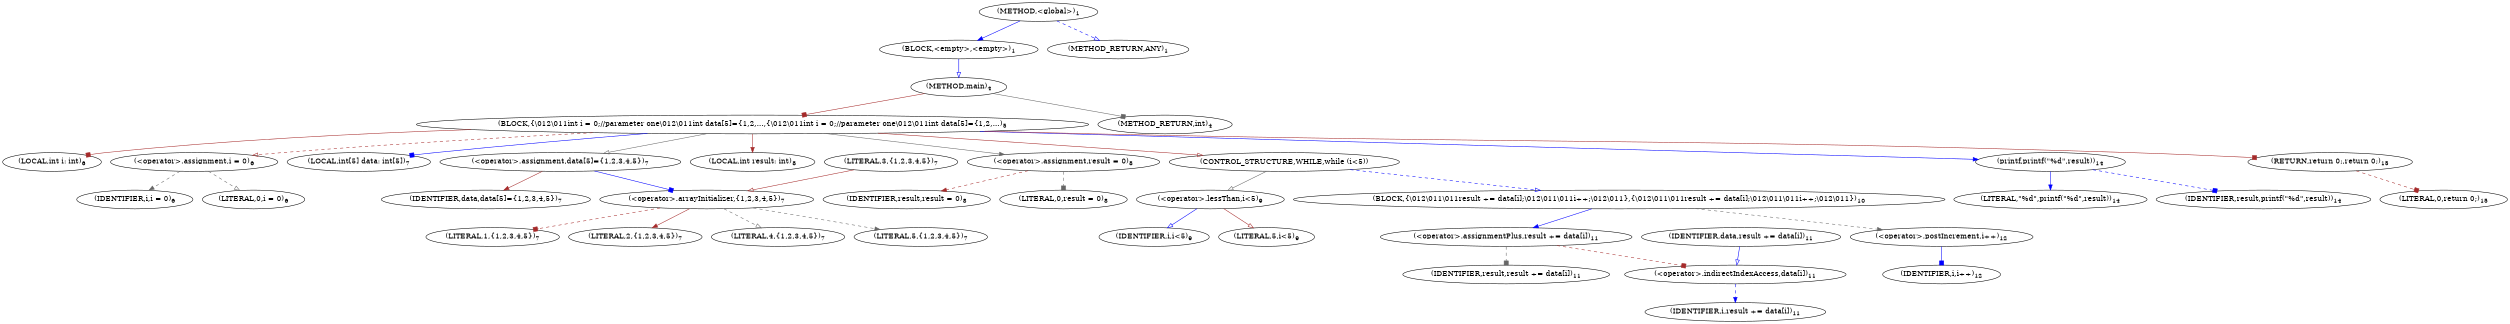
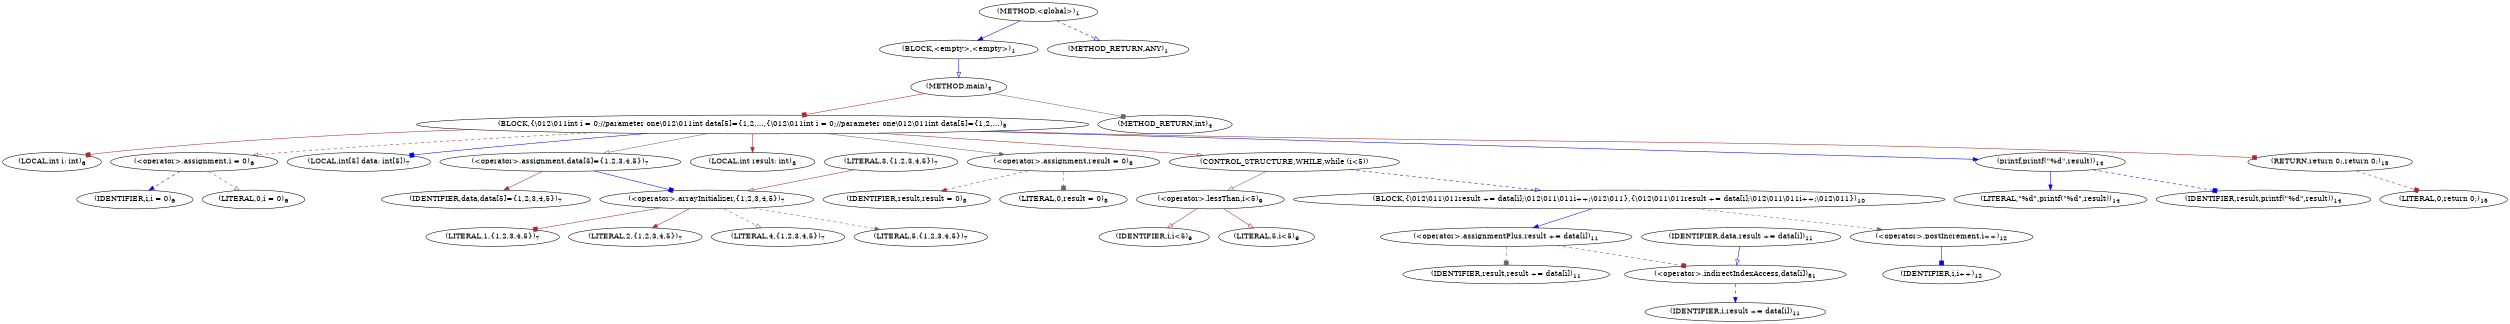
  digraph {
    edge [arrowhead=normal color=brown style=solid]
    n1 [label=<(METHOD,&lt;global&gt;)<SUB>1</SUB>>]
    n2 [label=<(BLOCK,&lt;empty&gt;,&lt;empty&gt;)<SUB>1</SUB>>]
    n3 [label=<(METHOD_RETURN,ANY)<SUB>1</SUB>>]
    n4 [label=<(METHOD,main)<SUB>4</SUB>>]
    n5 [label=<(BLOCK,{\012\011int i = 0;//parameter one\012\011int data[5]={1,2,...,{\012\011int i = 0;//parameter one\012\011int data[5]={1,2,...)<SUB>5</SUB>>]
    n6 [label=<(METHOD_RETURN,int)<SUB>4</SUB>>]
    n7 [label=<(LOCAL,int i: int)<SUB>6</SUB>>]
    n8 [label=<(&lt;operator&gt;.assignment,i = 0)<SUB>6</SUB>>]
    n9 [label=<(LOCAL,int[5] data: int[5])<SUB>7</SUB>>]
    n10 [label=<(&lt;operator&gt;.assignment,data[5]={1,2,3,4,5})<SUB>7</SUB>>]
    n11 [label=<(LOCAL,int result: int)<SUB>8</SUB>>]
    n12 [label=<(&lt;operator&gt;.assignment,result = 0)<SUB>8</SUB>>]
    n13 [label=<(CONTROL_STRUCTURE,WHILE,while (i&lt;5))>]
    n14 [label=<(printf,printf(&quot;%d&quot;,result))<SUB>14</SUB>>]
    n15 [label=<(RETURN,return 0;,return 0;)<SUB>15</SUB>>]
    n16 [label=<(IDENTIFIER,i,i = 0)<SUB>6</SUB>>]
    n17 [label=<(LITERAL,0,i = 0)<SUB>6</SUB>>]
    n18 [label=<(IDENTIFIER,data,data[5]={1,2,3,4,5})<SUB>7</SUB>>]
    n19 [label=<(&lt;operator&gt;.arrayInitializer,{1,2,3,4,5})<SUB>7</SUB>>]
    n20 [label=<(IDENTIFIER,result,result = 0)<SUB>8</SUB>>]
    n21 [label=<(LITERAL,0,result = 0)<SUB>8</SUB>>]
    n22 [label=<(&lt;operator&gt;.lessThan,i&lt;5)<SUB>9</SUB>>]
    n23 [label=<(BLOCK,{\012\011\011result += data[i];\012\011\011i++;\012\011},{\012\011\011result += data[i];\012\011\011i++;\012\011})<SUB>10</SUB>>]
    n24 [label=<(LITERAL,&quot;%d&quot;,printf(&quot;%d&quot;,result))<SUB>14</SUB>>]
    n25 [label=<(IDENTIFIER,result,printf(&quot;%d&quot;,result))<SUB>14</SUB>>]
    n26 [label=<(LITERAL,0,return 0;)<SUB>15</SUB>>]
    n27 [label=<(LITERAL,1,{1,2,3,4,5})<SUB>7</SUB>>]
    n28 [label=<(LITERAL,2,{1,2,3,4,5})<SUB>7</SUB>>]
    n29 [label=<(LITERAL,4,{1,2,3,4,5})<SUB>7</SUB>>]
    n30 [label=<(LITERAL,5,{1,2,3,4,5})<SUB>7</SUB>>]
    n31 [label=<(LITERAL,3,{1,2,3,4,5})<SUB>7</SUB>>]
    n32 [label=<(IDENTIFIER,i,i&lt;5)<SUB>9</SUB>>]
    n33 [label=<(LITERAL,5,i&lt;5)<SUB>9</SUB>>]
    n34 [label=<(&lt;operator&gt;.assignmentPlus,result += data[i])<SUB>11</SUB>>]
    n35 [label=<(&lt;operator&gt;.postIncrement,i++)<SUB>12</SUB>>]
    n36 [label=<(IDENTIFIER,result,result += data[i])<SUB>11</SUB>>]
-   n37 [label=<(&lt;operator&gt;.indirectIndexAccess,data[i])<SUB>11</SUB>>]
+   n37 [label=<(&lt;operator&gt;.indirectIndexAccess,data[i])<SUB>81</SUB>>]
    n38 [label=<(IDENTIFIER,i,i++)<SUB>12</SUB>>]
    n39 [label=<(IDENTIFIER,i,result += data[i])<SUB>11</SUB>>]
    n40 [label=<(IDENTIFIER,data,result += data[i])<SUB>11</SUB>>]
    n1 -> n2 [color=blue]
    n1 -> n3 [arrowhead=onormal color=blue style=dashed]
    n2 -> n4 [arrowhead=onormal color=blue]
    n4 -> n5 [arrowhead=box]
    n4 -> n6 [arrowhead=box color=gray40]
    n5 -> n7 [arrowhead=box]
    n5 -> n8 [arrowhead=onormal style=dashed]
    n5 -> n9 [arrowhead=box color=blue]
    n5 -> n10 [arrowhead=onormal color=gray40]
    n5 -> n11
    n5 -> n12 [color=gray40]
    n5 -> n13 [arrowhead=onormal]
    n5 -> n14 [color=blue]
    n5 -> n15 [arrowhead=box]
-   n8 -> n16 [color=gray40 style=dashed]
+   n8 -> n16 [color=blue style=dashed]
    n8 -> n17 [arrowhead=onormal color=gray40 style=dashed]
    n10 -> n18
    n10 -> n19 [arrowhead=box color=blue]
    n12 -> n20 [style=dashed]
    n12 -> n21 [arrowhead=box color=gray40 style=dashed]
    n13 -> n22 [arrowhead=onormal color=gray40]
    n13 -> n23 [arrowhead=onormal color=blue style=dashed]
    n14 -> n24 [color=blue]
    n14 -> n25 [arrowhead=box color=blue style=dashed]
    n15 -> n26 [arrowhead=box style=dashed]
-   n19 -> n27 [arrowhead=box style=dashed]
+   n19 -> n27 [arrowhead=box]
    n19 -> n28
    n19 -> n29 [arrowhead=onormal color=gray40 style=dashed]
    n19 -> n30 [color=gray40 style=dashed]
-   n22 -> n32 [arrowhead=onormal color=blue]
+   n22 -> n32 [arrowhead=onormal]
    n22 -> n33 [arrowhead=onormal]
    n23 -> n34 [color=blue]
    n23 -> n35 [color=gray40 style=dashed]
    n31 -> n19 [arrowhead=onormal]
    n34 -> n36 [arrowhead=box color=gray40 style=dashed]
    n34 -> n37 [arrowhead=box style=dashed]
    n35 -> n38 [arrowhead=box color=blue]
    n37 -> n39 [color=blue style=dashed]
    n40 -> n37 [arrowhead=onormal color=blue]
  }
